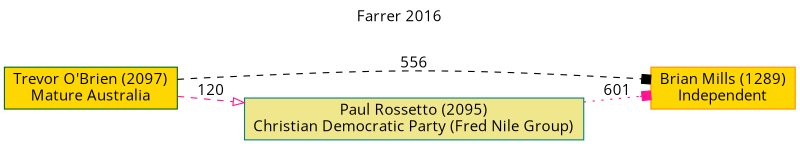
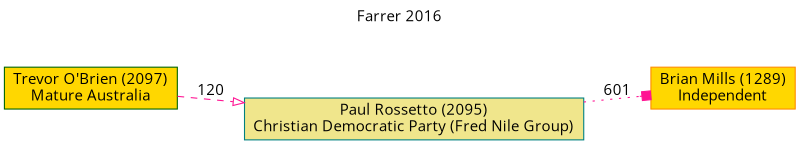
  digraph {
    label="Farrer 2016"
    labelloc=t
    mclimit=10
    rankdir=LR
    fontname="Open Sans"
    node [shape=box style=filled fillcolor=gold fontname="Open Sans"]
    edge [color=deeppink style=dashed arrowhead=box fontname="Open Sans"]
    n1 [label="Trevor O'Brien (2097)\nMature Australia" color=darkgreen]
    n2 [label="Brian Mills (1289)\nIndependent" color=darkorange]
    n3 [label="Paul Rossetto (2095)\nChristian Democratic Party (Fred Nile Group)" fillcolor=khaki color=teal]
-   n1 -> n2 [label=556 color=black]
    n1 -> n3 [label=120 arrowhead=onormal]
    n3 -> n2 [label=601 style=dotted]
  }
